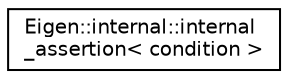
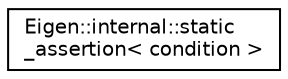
  digraph {
    rankdir=LR
-   n1 [color=black fillcolor=white fontname=Helvetica fontsize=10 height=0.2 label="Eigen::internal::internal\l_assertion\< condition \>" shape=record style=filled width=0.4]
+   n1 [color=black fillcolor=white fontname=Helvetica fontsize=10 height=0.2 label="Eigen::internal::static\l_assertion\< condition \>" shape=record style=filled width=0.4]
  }
